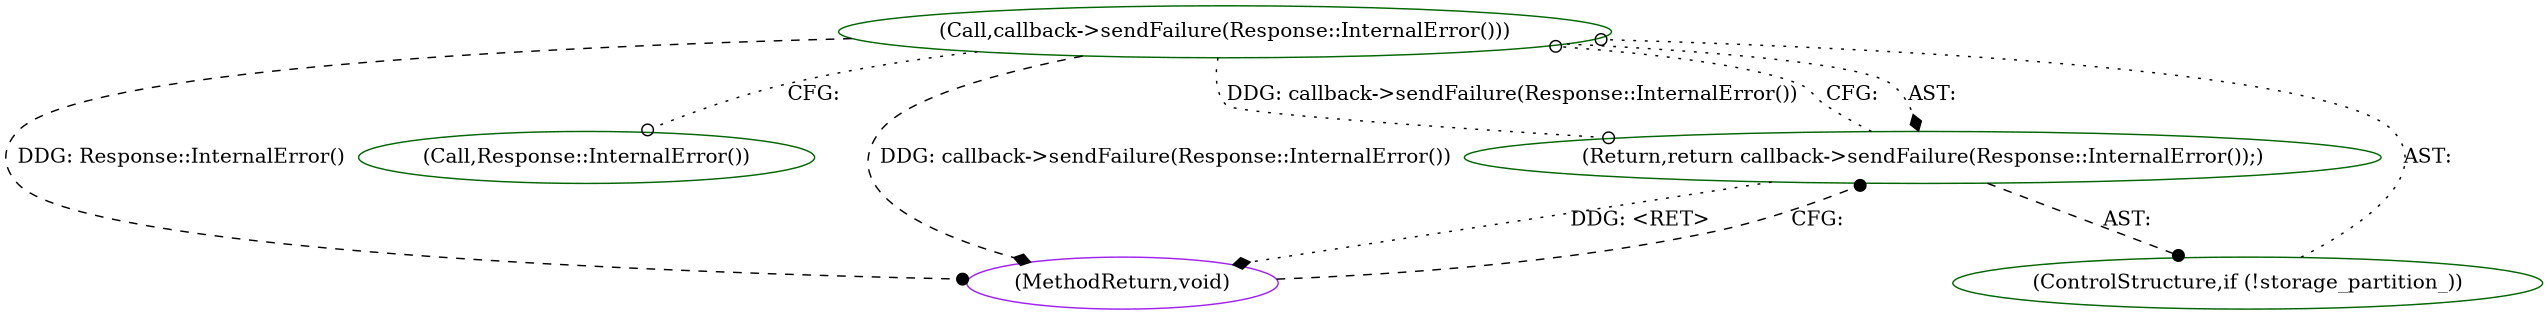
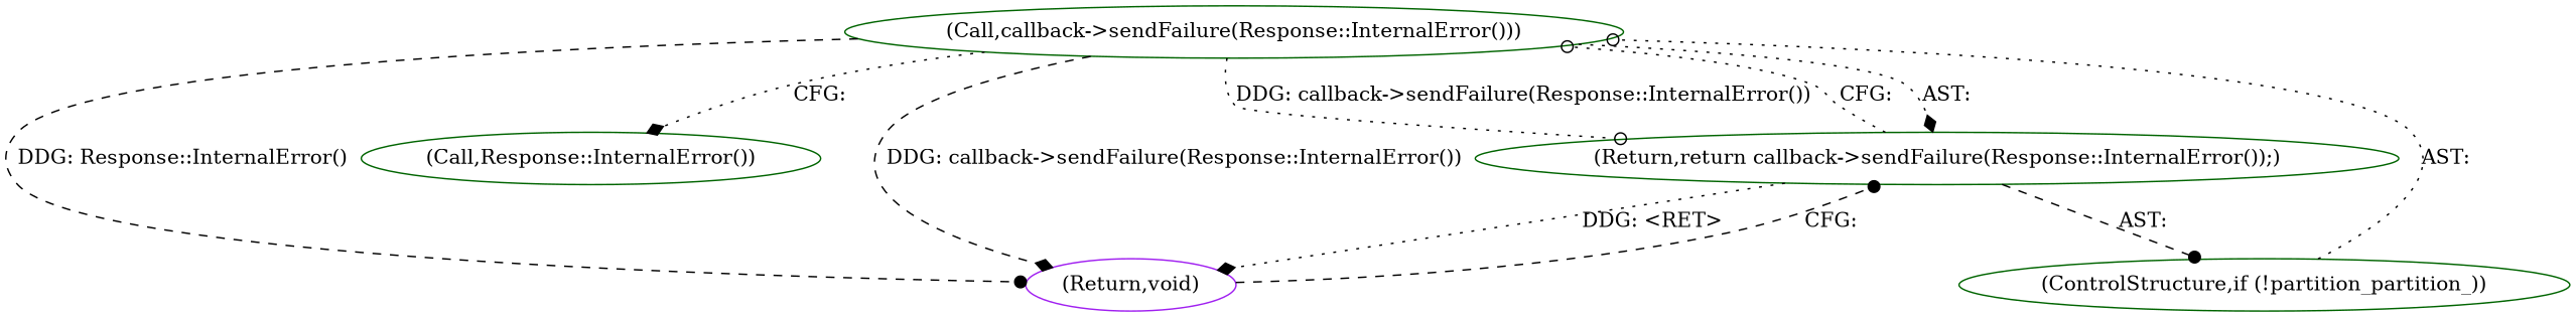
  digraph {
    node [color=darkgreen]
    edge [arrowhead=diamond style=dotted]
    n1 [label="(Call,callback->sendFailure(Response::InternalError()))"]
    n2 [label="(Return,return callback->sendFailure(Response::InternalError());)"]
    n3 [label="(Call,Response::InternalError())"]
-   n4 [color=purple label="(MethodReturn,void)"]
-   n5 [label="(ControlStructure,if (!storage_partition_))"]
+   n4 [color=purple label="(Return,void)"]
+   n5 [label="(ControlStructure,if (!partition_partition_))"]
    n1 -> n2 [label="AST: "]
    n1 -> n2 [arrowhead=odot label="DDG: callback->sendFailure(Response::InternalError())"]
-   n1 -> n3 [arrowhead=odot label="CFG: "]
+   n1 -> n3 [label="CFG: "]
    n1 -> n4 [arrowhead=dot label="DDG: Response::InternalError()" style=dashed]
    n1 -> n4 [label="DDG: callback->sendFailure(Response::InternalError())" style=dashed]
    n2 -> n1 [arrowhead=odot label="CFG: "]
    n2 -> n4 [label="DDG: <RET>"]
    n2 -> n5 [arrowhead=dot label="AST: " style=dashed]
    n4 -> n2 [arrowhead=dot label="CFG: " style=dashed]
    n5 -> n1 [arrowhead=odot label="AST: "]
  }
